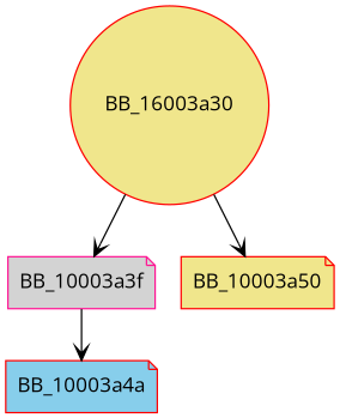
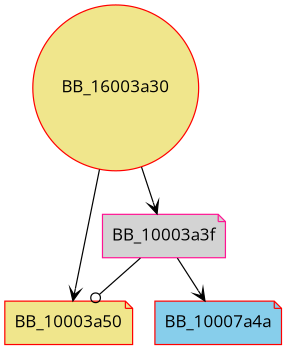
  digraph {
    fontname="Open Sans"
    node [color=red fillcolor=khaki fontname="Open Sans" shape=note style=filled]
    edge [arrowhead=vee fontname="Open Sans"]
    n1 [label=BB_16003a30 shape=circle]
    BB_10003a3f [color=deeppink fillcolor=lightgrey]
    BB_10003a50
-   BB_10003a4a [fillcolor=skyblue]
+   BB_10003a4a [fillcolor=skyblue label=BB_10007a4a]
    n1 -> BB_10003a3f
    n1 -> BB_10003a50
+   BB_10003a3f -> BB_10003a50 [arrowhead=odot]
    BB_10003a3f -> BB_10003a4a
  }
